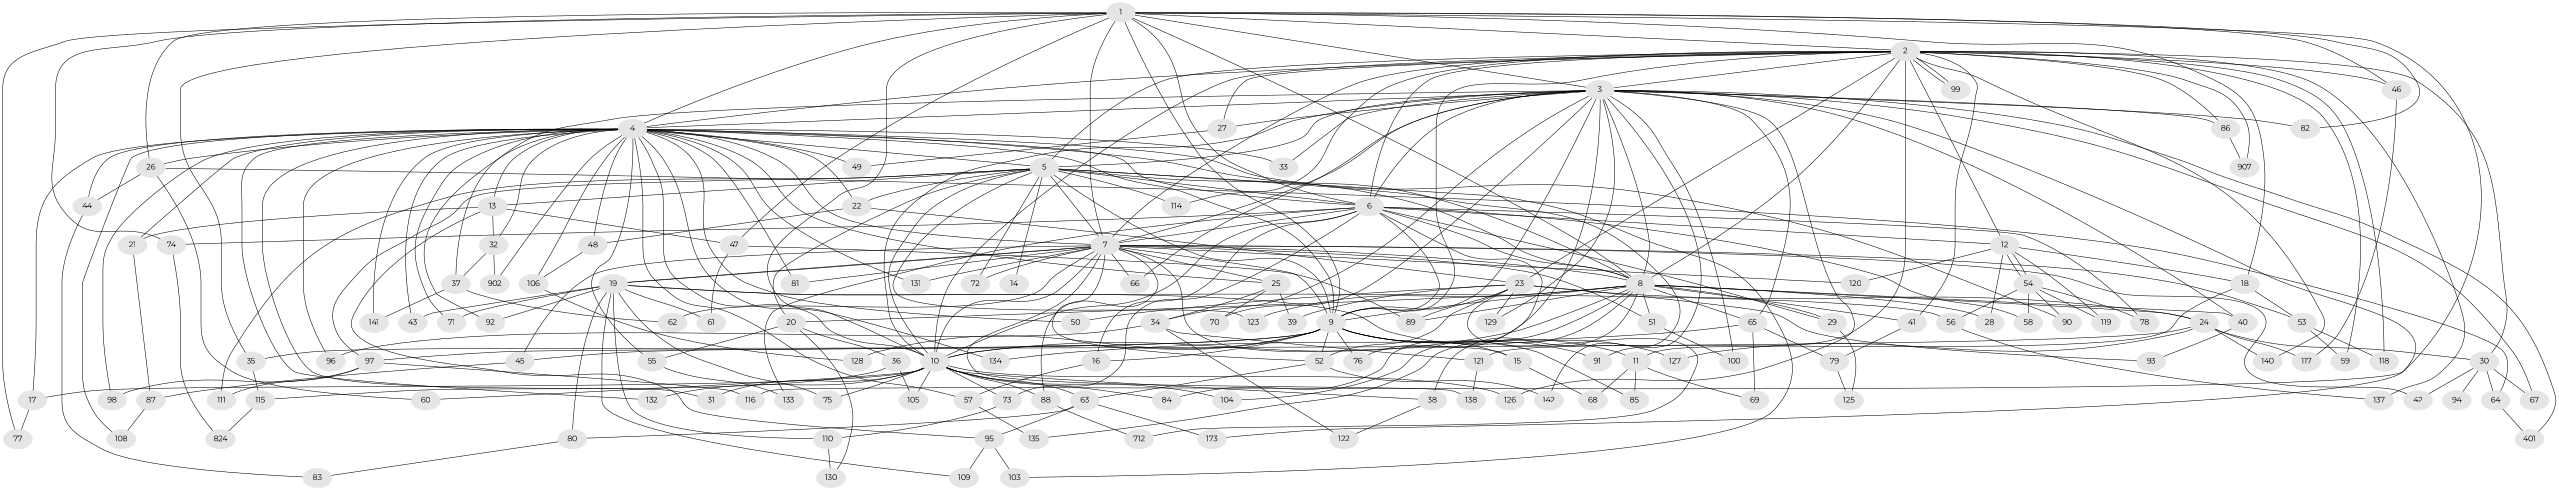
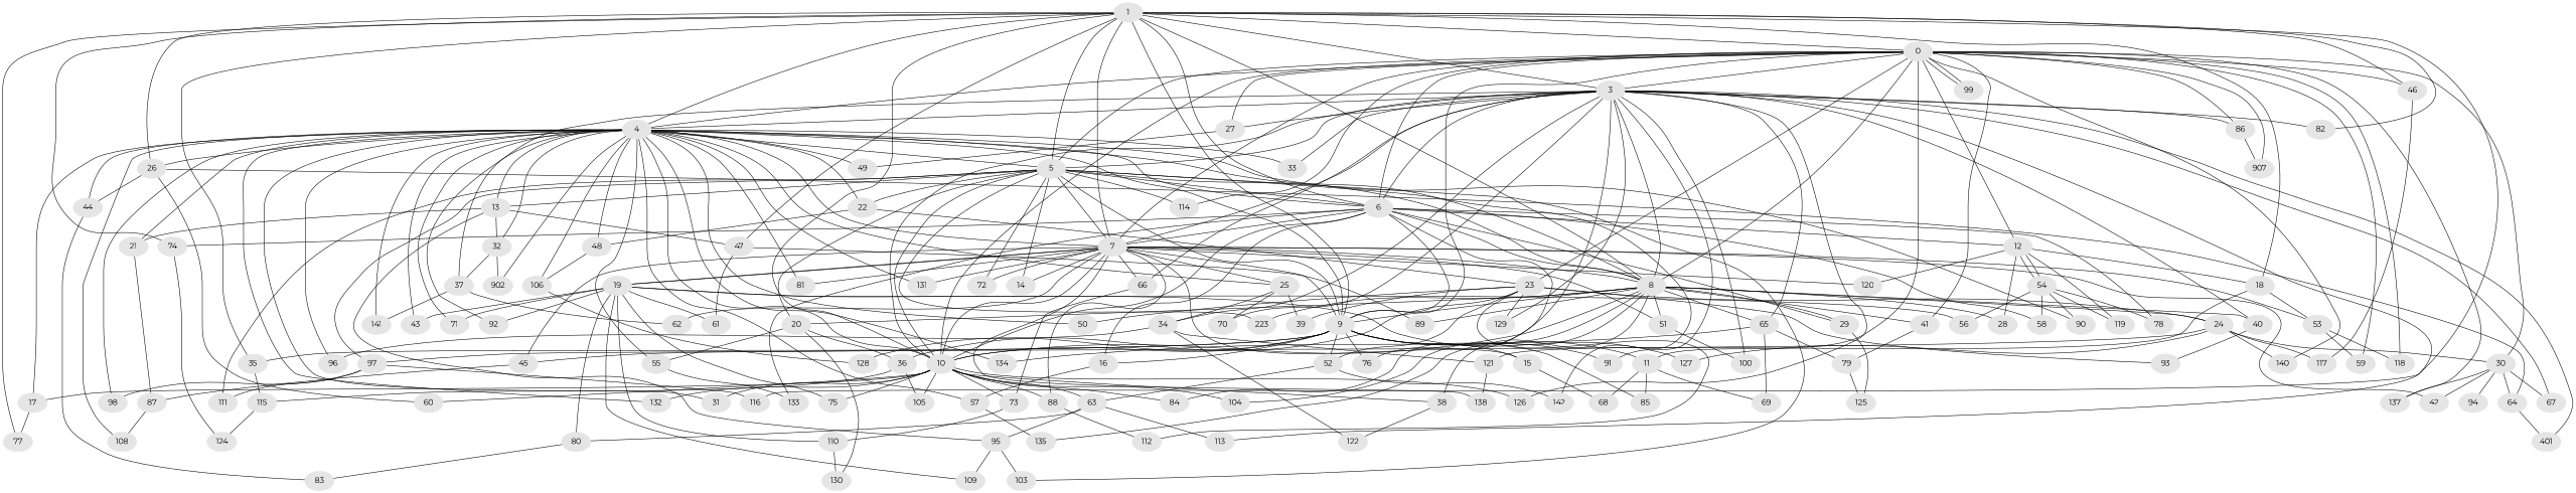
  graph {
    fontname=Montserrat
    node [color=gray90 fontname=Montserrat style=filled]
    edge [fontname=Montserrat]
    1
-   2
+   2 [label=0]
    3
    4
    5
    6
    7
    8
    9
    10
    18
    26
    35
    46
    47
    74
    77
    82
    116
    11
    12
    23
    27
    30
    41
    59
    86
    99
    n29 [label=907]
    114
    118
    137
    140
    33
    34
    37
    40
    65
    66
    67
    70
    76
    91
    100
    n45 [label=401]
-   113 [label=173]
+   113
    126
    129
    13
    17
    21
    22
    25
    31
    32
    43
    44
    48
    49
    50
    55
    57
    71
    81
    90
    92
    96
    98
    n69 [label=902]
    106
    108
    131
    132
    134
    141
    14
    20
    72
    97
    103
    111
-   123
+   123 [label=223]
    142
    16
    29
    58
    73
    78
    84
    133
    15
    19
    42
    45
    51
    53
    62
    88
    120
    138
    24
    28
    38
    89
    104
    135
    52
    85
    128
    60
    63
    75
    105
    121
    64
    115
    117
    61
-   124 [label=824]
+   124
    68
    69
    54
    119
    36
    39
    93
-   112 [label=712]
+   112
    94
    79
    122
    95
    87
    83
    130
    125
    110
    56
    80
    109
    127
    1 -- 2
    1 -- 3
    1 -- 4
+   1 -- 5
    1 -- 6
    1 -- 7
    1 -- 8
    1 -- 9
    1 -- 10
    1 -- 18
    1 -- 26
    1 -- 35
    1 -- 46
    1 -- 47
    1 -- 74
    1 -- 77
    1 -- 82
    1 -- 116
    2 -- 3
    2 -- 4
    2 -- 5
    2 -- 6
    2 -- 7
    2 -- 8
    2 -- 9
    2 -- 10
    2 -- 46
    2 -- 11
    2 -- 12
    2 -- 23
    2 -- 27
    2 -- 30
    2 -- 41
    2 -- 59
    2 -- 86
    2 -- 99
    2 -- 99
    2 -- n29
    2 -- 114
    2 -- 118
    2 -- 137
    2 -- 140
    3 -- 4
    3 -- 5
    3 -- 6
    3 -- 7
    3 -- 8
-   3 -- 9
    3 -- 10
    3 -- 82
    3 -- 27
    3 -- 86
    3 -- 33
    3 -- 34
    3 -- 37
    3 -- 40
    3 -- 65
    3 -- 66
    3 -- 67
    3 -- 70
    3 -- 76
    3 -- 91
    3 -- 100
    3 -- n45
    3 -- 113
    3 -- 126
    3 -- 129
    4 -- 5
    4 -- 6
    4 -- 7
    4 -- 8
    4 -- 9
    4 -- 10
    4 -- 26
    4 -- 33
    4 -- 13
    4 -- 17
    4 -- 21
    4 -- 22
    4 -- 25
    4 -- 31
    4 -- 32
    4 -- 43
    4 -- 44
    4 -- 48
    4 -- 49
    4 -- 50
    4 -- 55
    4 -- 57
    4 -- 71
    4 -- 81
    4 -- 90
    4 -- 92
    4 -- 96
    4 -- 98
    4 -- n69
    4 -- 106
    4 -- 108
    4 -- 131
    4 -- 132
    4 -- 134
    4 -- 141
    5 -- 6
    5 -- 7
    5 -- 8
    5 -- 9
    5 -- 10
    5 -- 114
    5 -- 13
    5 -- 22
    5 -- 14
    5 -- 20
    5 -- 72
    5 -- 97
    5 -- 103
    5 -- 111
    5 -- 123
    5 -- 142
    6 -- 7
    6 -- 8
    6 -- 9
    6 -- 10
    6 -- 74
    6 -- 12
    6 -- 16
    6 -- 29
    6 -- 58
-   6 -- 73
+   66 -- 73
    6 -- 78
    6 -- 84
    6 -- 133
    7 -- 8
    7 -- 9
    7 -- 10
    7 -- 66
    7 -- 25
    7 -- 81
    7 -- 131
-   7 -- 52
+   7 -- 14
    7 -- 72
    7 -- 15
    7 -- 19
    7 -- 19
    7 -- 42
    7 -- 45
    7 -- 51
    7 -- 53
    7 -- 62
    7 -- 88
    7 -- 120
    7 -- 138
    8 -- 9
    8 -- 10
    8 -- 41
    8 -- 40
    8 -- 65
    8 -- 20
    8 -- 123
    8 -- 29
    8 -- 51
    8 -- 24
    8 -- 28
    8 -- 38
    8 -- 89
    8 -- 104
    8 -- 135
    9 -- 10
    9 -- 35
    9 -- 11
    9 -- 76
    9 -- 91
    9 -- 97
    9 -- 16
    9 -- 15
    9 -- 52
    9 -- 85
    9 -- 128
    10 -- 126
    10 -- 17
    10 -- 31
    10 -- 132
    10 -- 73
    10 -- 84
    10 -- 88
    10 -- 38
    10 -- 104
    10 -- 60
    10 -- 63
    10 -- 75
    10 -- 105
    18 -- 53
    18 -- 121
    26 -- 44
    26 -- 60
    26 -- 64
    35 -- 115
    46 -- 117
    47 -- 89
    47 -- 61
    74 -- 124
    11 -- 85
    11 -- 68
    11 -- 69
    12 -- 18
    12 -- 120
    12 -- 28
    12 -- 54
    12 -- 54
    12 -- 119
    23 -- 129
    23 -- 50
    23 -- 24
    23 -- 52
-   23 -- 89
+   23 -- 36
    23 -- 39
    23 -- 93
    23 -- 112
    27 -- 49
    30 -- 67
    30 -- 42
    30 -- 64
    30 -- 94
    41 -- 79
    86 -- n29
    34 -- 96
    34 -- 121
    34 -- 122
    37 -- 141
    37 -- 62
    40 -- 93
    65 -- 134
    65 -- 69
    65 -- 79
    13 -- 47
    13 -- 21
    13 -- 32
    13 -- 95
    17 -- 77
    21 -- 87
    22 -- 23
    22 -- 48
    25 -- 34
    25 -- 70
    25 -- 39
    32 -- 37
    32 -- n69
    44 -- 83
    48 -- 106
    55 -- 133
    57 -- 135
    106 -- 128
    20 -- 55
    20 -- 36
    20 -- 130
    97 -- 116
    97 -- 98
    97 -- 111
    16 -- 57
    29 -- 125
    73 -- 110
    15 -- 68
    19 -- 43
    19 -- 71
    19 -- 92
    19 -- 75
    19 -- 61
    19 -- 110
    19 -- 56
    19 -- 80
    19 -- 109
    19 -- 127
    45 -- 87
    51 -- 100
    53 -- 59
    53 -- 118
    88 -- 112
    24 -- 30
    24 -- 140
    24 -- 45
    24 -- 117
    24 -- 127
    38 -- 122
    52 -- 142
    52 -- 63
    63 -- 113
    63 -- 95
    63 -- 80
    121 -- 138
    64 -- n45
    115 -- 124
    54 -- 90
    54 -- 58
    54 -- 78
    54 -- 119
    54 -- 56
    36 -- 105
    36 -- 115
    79 -- 125
    95 -- 103
    95 -- 109
    87 -- 108
    110 -- 130
-   56 -- 137
+   30 -- 137
    80 -- 83
  }
